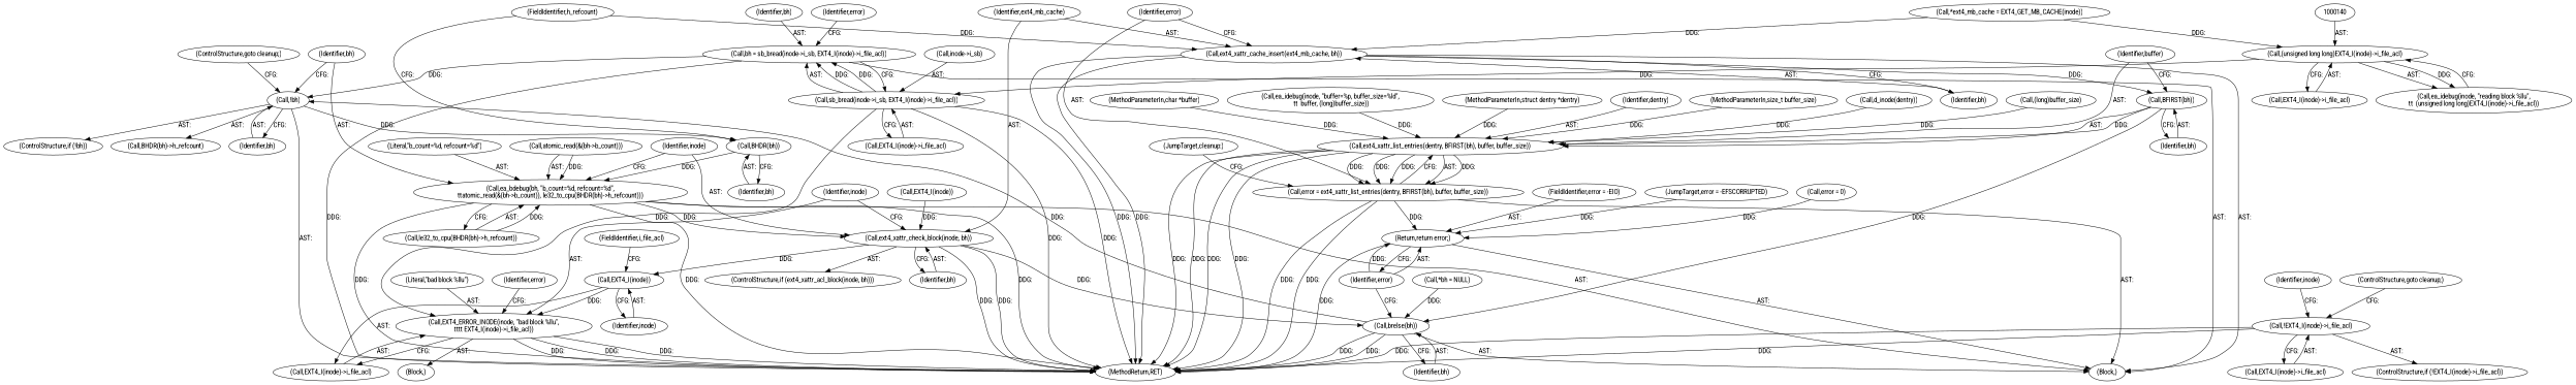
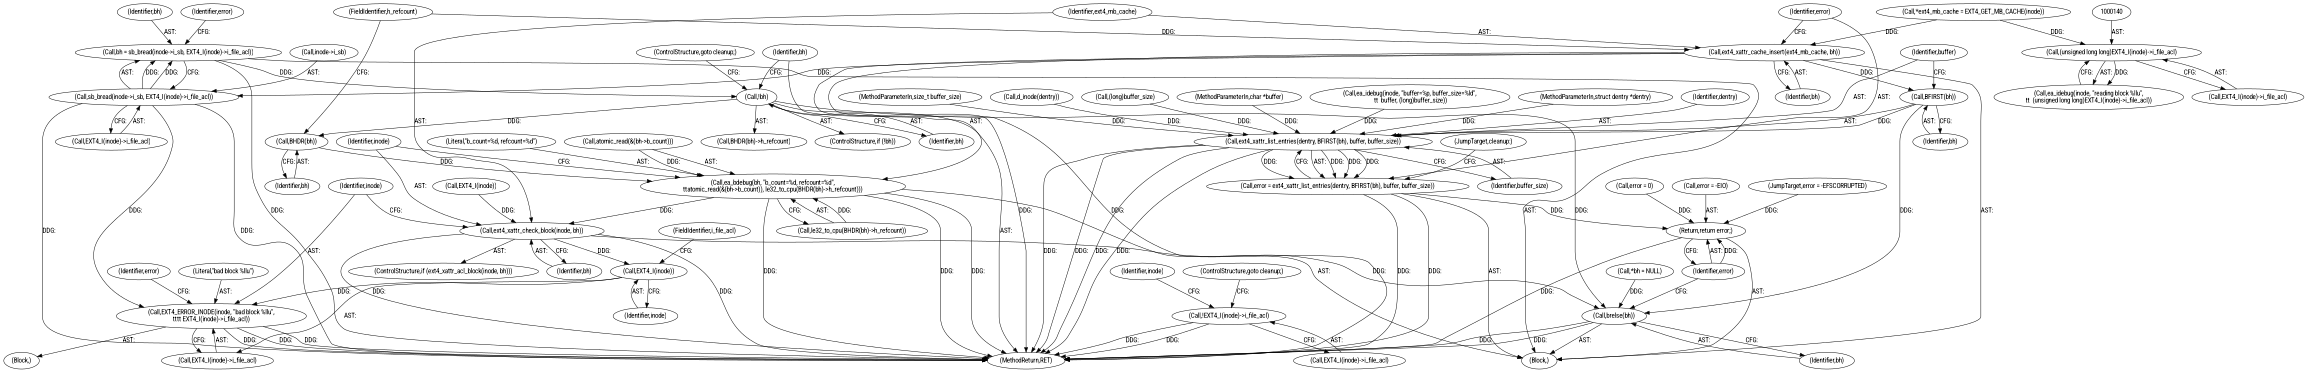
  digraph {
    fontname="Roboto Condensed"
    node [fontname="Roboto Condensed"]
    edge [fontname="Roboto Condensed"]
    n1 [label="(Call,!bh)"]
    n2 [label="(Call,BHDR(bh))"]
    n3 [label="(Call,brelse(bh))"]
    n4 [label="(Identifier,bh)"]
    n5 [label="(ControlStructure,if (!bh))"]
    n6 [label="(MethodReturn,RET)"]
    n7 [label="(Call,BHDR(bh)->h_refcount)"]
    n8 [label="(Call,ea_bdebug(bh, \"b_count=%d, refcount=%d\",\n\t\tatomic_read(&(bh->b_count)), le32_to_cpu(BHDR(bh)->h_refcount)))"]
    n9 [label="(Identifier,bh)"]
    n10 [label="(Block,)"]
    n11 [label="(Identifier,bh)"]
    n12 [label="(Call,bh = sb_bread(inode->i_sb, EXT4_I(inode)->i_file_acl))"]
    n13 [label="(Call,sb_bread(inode->i_sb, EXT4_I(inode)->i_file_acl))"]
    n14 [label="(Call,EXT4_ERROR_INODE(inode, \"bad block %llu\",\n\t\t\t\t EXT4_I(inode)->i_file_acl))"]
    n15 [label="(Call,EXT4_I(inode)->i_file_acl)"]
    n16 [label="(Call,EXT4_I(inode)->i_file_acl)"]
    n17 [label="(Block,)"]
    n18 [label="(Call,(unsigned long long)EXT4_I(inode)->i_file_acl)"]
    n19 [label="(Call,EXT4_I(inode)->i_file_acl)"]
    n20 [label="(Call,ea_idebug(inode, \"reading block %llu\",\n\t\t  (unsigned long long)EXT4_I(inode)->i_file_acl))"]
    n21 [label="(Call,!EXT4_I(inode)->i_file_acl)"]
    n22 [label="(Call,EXT4_I(inode)->i_file_acl)"]
-   n23 [label="(ControlStructure,if (!EXT4_I(inode)->i_file_acl))"]
    n24 [label="(Call,ext4_xattr_check_block(inode, bh))"]
    n25 [label="(Call,le32_to_cpu(BHDR(bh)->h_refcount))"]
    n26 [label="(Call,EXT4_I(inode))"]
    n27 [label="(Identifier,bh)"]
    n28 [label="(ControlStructure,if (ext4_xattr_acl_block(inode, bh)))"]
    n29 [label="(Identifier,inode)"]
    n30 [label="(Call,ext4_xattr_cache_insert(ext4_mb_cache, bh))"]
    n31 [label="(Call,BFIRST(bh))"]
    n32 [label="(Identifier,bh)"]
    n33 [label="(Call,ext4_xattr_list_entries(dentry, BFIRST(bh), buffer, buffer_size))"]
    n34 [label="(Identifier,bh)"]
    n35 [label="(Call,error = ext4_xattr_list_entries(dentry, BFIRST(bh), buffer, buffer_size))"]
+   n36 [label="(Identifier,buffer_size)"]
    n37 [label="(Return,return error;)"]
    n38 [label="(Identifier,error)"]
    n39 [label="(Identifier,error)"]
    n40 [label="(Identifier,ext4_mb_cache)"]
    n41 [label="(MethodParameterIn,struct dentry *dentry)"]
    n42 [label="(Identifier,inode)"]
    n43 [label="(JumpTarget,cleanup:)"]
    n44 [label="(Identifier,inode)"]
    n45 [label="(Identifier,dentry)"]
    n46 [label="(Call,EXT4_I(inode))"]
    n47 [label="(MethodParameterIn,size_t buffer_size)"]
    n48 [label="(Call,d_inode(dentry))"]
-   n49 [label="(FieldIdentifier,error = -EIO)"]
+   n49 [label="(Call,error = -EIO)"]
    n50 [label="(ControlStructure,goto cleanup;)"]
    n51 [label="(ControlStructure,goto cleanup;)"]
    n52 [label="(Identifier,buffer)"]
    n53 [label="(FieldIdentifier,h_refcount)"]
    n54 [label="(Call,(long)buffer_size)"]
    n55 [label="(Identifier,bh)"]
    n56 [label="(Call,*bh = NULL)"]
    n57 [label="(Identifier,bh)"]
    n58 [label="(Identifier,error)"]
    n59 [label="(Call,inode->i_sb)"]
    n60 [label="(Literal,\"bad block %llu\")"]
    n61 [label="(JumpTarget,error = -EFSCORRUPTED)"]
    n62 [label="(MethodParameterIn,char *buffer)"]
    n63 [label="(Call,*ext4_mb_cache = EXT4_GET_MB_CACHE(inode))"]
    n64 [label="(Call,ea_idebug(inode, \"buffer=%p, buffer_size=%ld\",\n \t\t  buffer, (long)buffer_size))"]
    n65 [label="(Call,atomic_read(&(bh->b_count)))"]
    n66 [label="(Call,error = 0)"]
    n67 [label="(FieldIdentifier,i_file_acl)"]
    n68 [label="(Literal,\"b_count=%d, refcount=%d\")"]
    n69 [label="(Identifier,inode)"]
    n70 [label="(Identifier,error)"]
    n71 [label=1000140]
    n1 -> n2 [label="DDG: "]
-   n3 -> n1 [label="DDG: "]
+   n1 -> n3 [label="DDG: "]
    n1 -> n4 [label="CFG: "]
    n1 -> n5 [label="AST: "]
    n1 -> n6 [label="AST: "]
    n1 -> n7 [label="AST: "]
    n2 -> n8 [label="DDG: "]
    n2 -> n9 [label="CFG: "]
    n3 -> n6 [label="DDG: "]
    n3 -> n6 [label="DDG: "]
    n3 -> n10 [label="AST: "]
    n3 -> n11 [label="CFG: "]
    n4 -> n1 [label="AST: "]
    n8 -> n6 [label="DDG: "]
    n8 -> n6 [label="DDG: "]
    n8 -> n6 [label="DDG: "]
    n8 -> n10 [label="AST: "]
    n8 -> n24 [label="DDG: "]
    n8 -> n25 [label="CFG: "]
    n9 -> n2 [label="AST: "]
    n11 -> n3 [label="AST: "]
    n12 -> n1 [label="DDG: "]
    n12 -> n6 [label="DDG: "]
    n12 -> n10 [label="AST: "]
    n12 -> n13 [label="CFG: "]
    n13 -> n6 [label="DDG: "]
    n13 -> n6 [label="DDG: "]
    n13 -> n12 [label="AST: "]
    n13 -> n12 [label="DDG: "]
    n13 -> n12 [label="DDG: "]
    n13 -> n14 [label="DDG: "]
    n13 -> n15 [label="CFG: "]
    n14 -> n6 [label="DDG: "]
    n14 -> n6 [label="DDG: "]
    n14 -> n6 [label="DDG: "]
    n14 -> n16 [label="CFG: "]
    n14 -> n17 [label="AST: "]
    n15 -> n13 [label="AST: "]
    n16 -> n14 [label="AST: "]
-   n18 -> n13 [label="DDG: "]
+   n30 -> n13 [label="DDG: "]
    n18 -> n19 [label="CFG: "]
    n18 -> n20 [label="AST: "]
    n18 -> n20 [label="DDG: "]
    n19 -> n18 [label="AST: "]
    n20 -> n18 [label="CFG: "]
    n21 -> n6 [label="DDG: "]
    n21 -> n6 [label="DDG: "]
    n21 -> n22 [label="CFG: "]
-   n21 -> n23 [label="AST: "]
    n22 -> n21 [label="AST: "]
    n24 -> n3 [label="DDG: "]
    n24 -> n6 [label="DDG: "]
    n24 -> n6 [label="DDG: "]
    n24 -> n26 [label="DDG: "]
    n24 -> n27 [label="CFG: "]
    n24 -> n28 [label="AST: "]
    n25 -> n8 [label="AST: "]
    n25 -> n8 [label="DDG: "]
    n26 -> n14 [label="DDG: "]
    n26 -> n16 [label="AST: "]
    n26 -> n29 [label="CFG: "]
    n27 -> n24 [label="AST: "]
    n29 -> n26 [label="AST: "]
    n30 -> n6 [label="DDG: "]
    n30 -> n6 [label="DDG: "]
    n30 -> n10 [label="AST: "]
    n30 -> n31 [label="DDG: "]
    n30 -> n32 [label="CFG: "]
    n31 -> n3 [label="DDG: "]
    n31 -> n33 [label="AST: "]
    n31 -> n33 [label="DDG: "]
    n31 -> n34 [label="CFG: "]
    n32 -> n30 [label="AST: "]
    n33 -> n6 [label="DDG: "]
    n33 -> n6 [label="DDG: "]
    n33 -> n6 [label="DDG: "]
    n33 -> n6 [label="DDG: "]
    n33 -> n35 [label="AST: "]
    n33 -> n35 [label="DDG: "]
    n33 -> n35 [label="DDG: "]
    n33 -> n35 [label="DDG: "]
    n33 -> n35 [label="DDG: "]
+   n33 -> n36 [label="CFG: "]
    n34 -> n31 [label="AST: "]
    n35 -> n6 [label="DDG: "]
    n35 -> n6 [label="DDG: "]
    n35 -> n10 [label="AST: "]
    n35 -> n33 [label="CFG: "]
    n35 -> n37 [label="DDG: "]
+   n36 -> n33 [label="AST: "]
    n37 -> n6 [label="DDG: "]
    n37 -> n10 [label="AST: "]
    n37 -> n38 [label="CFG: "]
    n38 -> n3 [label="CFG: "]
    n38 -> n37 [label="AST: "]
    n38 -> n37 [label="DDG: "]
    n39 -> n12 [label="CFG: "]
    n40 -> n24 [label="AST: "]
    n40 -> n30 [label="AST: "]
    n41 -> n33 [label="DDG: "]
    n42 -> n21 [label="CFG: "]
    n43 -> n35 [label="CFG: "]
    n44 -> n14 [label="AST: "]
    n44 -> n24 [label="CFG: "]
    n45 -> n33 [label="AST: "]
    n46 -> n24 [label="DDG: "]
    n47 -> n33 [label="DDG: "]
    n48 -> n33 [label="DDG: "]
    n49 -> n37 [label="AST: "]
    n50 -> n1 [label="CFG: "]
    n51 -> n21 [label="CFG: "]
    n52 -> n31 [label="CFG: "]
    n52 -> n33 [label="AST: "]
    n53 -> n2 [label="CFG: "]
    n53 -> n30 [label="DDG: "]
    n54 -> n33 [label="DDG: "]
    n55 -> n12 [label="AST: "]
    n56 -> n3 [label="DDG: "]
    n57 -> n1 [label="CFG: "]
    n57 -> n8 [label="AST: "]
    n58 -> n30 [label="CFG: "]
    n58 -> n35 [label="AST: "]
    n59 -> n13 [label="AST: "]
    n60 -> n14 [label="AST: "]
    n61 -> n37 [label="DDG: "]
    n62 -> n33 [label="DDG: "]
    n63 -> n18 [label="DDG: "]
    n63 -> n30 [label="DDG: "]
    n64 -> n33 [label="DDG: "]
    n65 -> n8 [label="AST: "]
    n65 -> n8 [label="DDG: "]
    n66 -> n37 [label="DDG: "]
    n67 -> n26 [label="CFG: "]
    n68 -> n8 [label="AST: "]
    n69 -> n8 [label="CFG: "]
    n69 -> n24 [label="AST: "]
    n70 -> n14 [label="CFG: "]
    n71 -> n18 [label="AST: "]
  }
